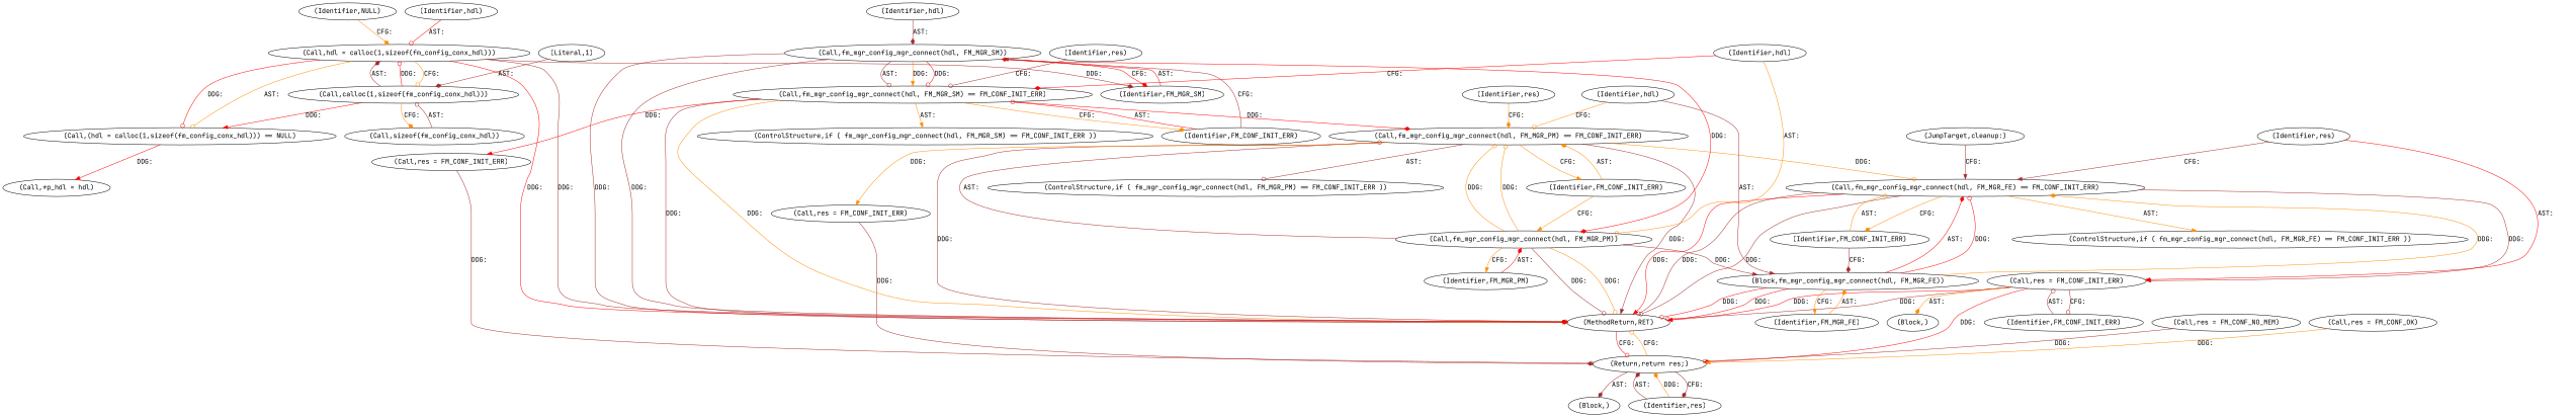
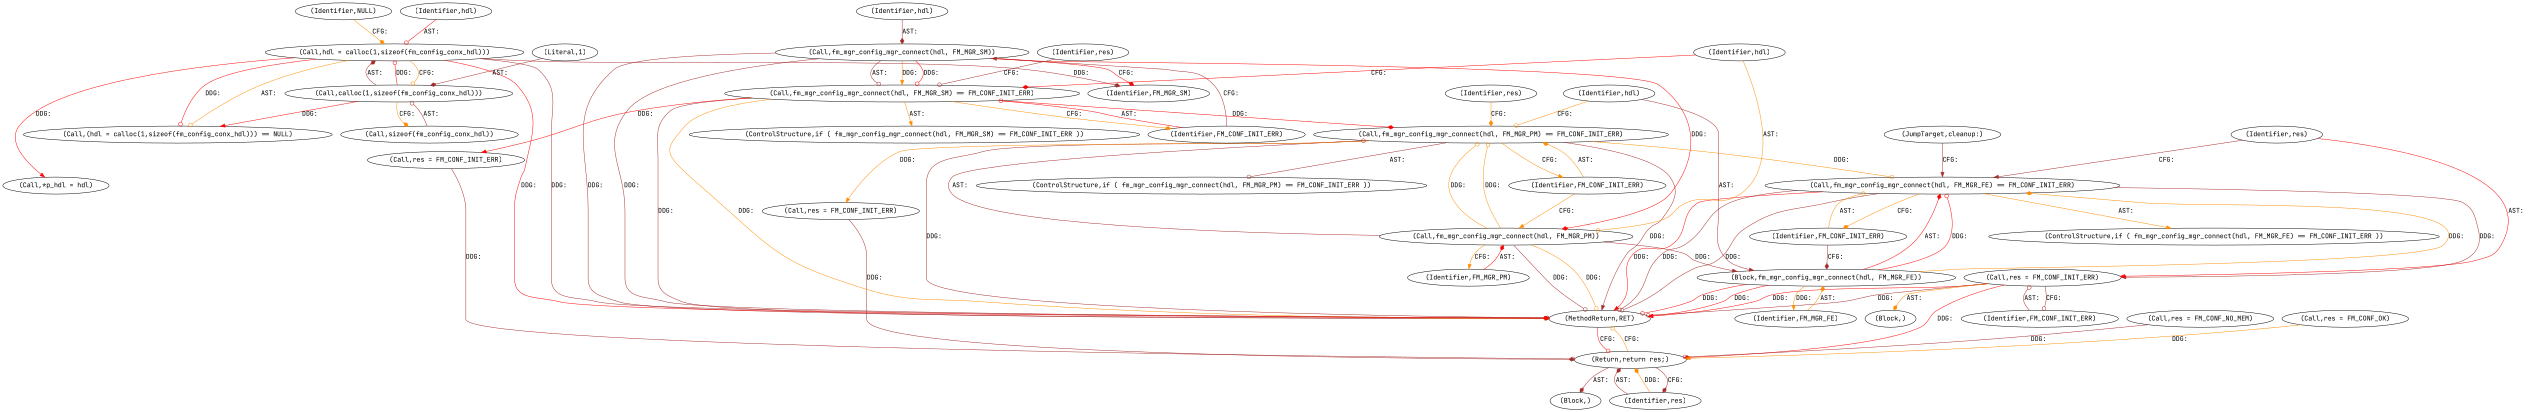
  digraph {
    fontname="JetBrains Mono"
    node [fontname="JetBrains Mono"]
    edge [arrowhead=odot color=brown fontname="JetBrains Mono"]
    n1 [label="(Call,fm_mgr_config_mgr_connect(hdl, FM_MGR_FE) == FM_CONF_INIT_ERR)"]
    n2 [label="(Call,res = FM_CONF_INIT_ERR)"]
    n3 [label="(ControlStructure,if ( fm_mgr_config_mgr_connect(hdl, FM_MGR_FE) == FM_CONF_INIT_ERR ))"]
    n4 [label="(Identifier,FM_CONF_INIT_ERR)"]
    n5 [label="(MethodReturn,RET)"]
    n6 [label="(Return,return res;)"]
    n7 [label="(Identifier,FM_CONF_INIT_ERR)"]
    n8 [label="(Block,)"]
    n9 [label="(Block,fm_mgr_config_mgr_connect(hdl, FM_MGR_FE))"]
    n10 [label="(Identifier,FM_MGR_FE)"]
    n11 [label="(Call,fm_mgr_config_mgr_connect(hdl, FM_MGR_PM))"]
    n12 [label="(Call,fm_mgr_config_mgr_connect(hdl, FM_MGR_PM) == FM_CONF_INIT_ERR)"]
    n13 [label="(Identifier,FM_MGR_PM)"]
    n14 [label="(Call,res = FM_CONF_INIT_ERR)"]
    n15 [label="(ControlStructure,if ( fm_mgr_config_mgr_connect(hdl, FM_MGR_PM) == FM_CONF_INIT_ERR ))"]
    n16 [label="(Identifier,FM_CONF_INIT_ERR)"]
    n17 [label="(Call,fm_mgr_config_mgr_connect(hdl, FM_MGR_SM))"]
    n18 [label="(Call,fm_mgr_config_mgr_connect(hdl, FM_MGR_SM) == FM_CONF_INIT_ERR)"]
    n19 [label="(Identifier,FM_MGR_SM)"]
    n20 [label="(Identifier,FM_CONF_INIT_ERR)"]
    n21 [label="(ControlStructure,if ( fm_mgr_config_mgr_connect(hdl, FM_MGR_SM) == FM_CONF_INIT_ERR ))"]
    n22 [label="(Call,res = FM_CONF_INIT_ERR)"]
    n23 [label="(Call,hdl = calloc(1,sizeof(fm_config_conx_hdl)))"]
    n24 [label="(Call,calloc(1,sizeof(fm_config_conx_hdl)))"]
    n25 [label="(Call,*p_hdl = hdl)"]
    n26 [label="(Call,(hdl = calloc(1,sizeof(fm_config_conx_hdl))) == NULL)"]
    n27 [label="(Call,sizeof(fm_config_conx_hdl))"]
    n28 [label="(Block,)"]
    n29 [label="(Identifier,res)"]
    n30 [label="(JumpTarget,cleanup:)"]
    n31 [label="(Call,res = FM_CONF_NO_MEM)"]
    n32 [label="(Identifier,res)"]
    n33 [label="(Call,res = FM_CONF_OK)"]
    n34 [label="(Identifier,hdl)"]
    n35 [label="(Identifier,hdl)"]
    n36 [label="(Identifier,hdl)"]
    n37 [label="(Identifier,NULL)"]
    n38 [label="(Identifier,res)"]
    n39 [label="(Literal,1)"]
    n40 [label="(Identifier,res)"]
    n41 [label="(Identifier,hdl)"]
    n1 -> n2 [arrowhead=normal label="DDG: "]
    n1 -> n3 [arrowhead=normal color=darkorange label="AST: "]
    n1 -> n4 [arrowhead=diamond color=darkorange label="CFG: "]
    n1 -> n5 [arrowhead=normal color=red label="DDG: "]
    n1 -> n5 [label="DDG: "]
    n1 -> n5 [label="DDG: "]
    n2 -> n5 [arrowhead=normal color=red label="DDG: "]
    n2 -> n5 [label="DDG: "]
    n2 -> n6 [arrowhead=diamond color=red label="DDG: "]
    n2 -> n7 [label="CFG: "]
    n2 -> n8 [arrowhead=diamond color=darkorange label="AST: "]
    n4 -> n1 [color=darkorange label="AST: "]
    n4 -> n9 [arrowhead=diamond label="CFG: "]
    n5 -> n6 [color=red label="CFG: "]
    n6 -> n5 [color=darkorange label="CFG: "]
    n6 -> n28 [arrowhead=diamond label="AST: "]
    n6 -> n29 [arrowhead=diamond label="CFG: "]
    n7 -> n2 [label="AST: "]
    n9 -> n1 [arrowhead=diamond color=red label="AST: "]
    n9 -> n1 [color=red label="DDG: "]
    n9 -> n1 [arrowhead=diamond color=darkorange label="DDG: "]
    n9 -> n5 [color=red label="DDG: "]
    n9 -> n5 [arrowhead=normal color=red label="DDG: "]
-   n9 -> n10 [arrowhead=normal color=darkorange label="CFG: "]
+   n9 -> n10 [arrowhead=normal color=darkorange label="DDG: "]
    n10 -> n9 [arrowhead=diamond color=darkorange label="AST: "]
    n11 -> n5 [label="DDG: "]
    n11 -> n5 [color=darkorange label="DDG: "]
    n11 -> n9 [arrowhead=normal label="DDG: "]
    n11 -> n12 [label="AST: "]
    n11 -> n12 [color=darkorange label="DDG: "]
    n11 -> n12 [color=darkorange label="DDG: "]
    n11 -> n13 [arrowhead=normal color=darkorange label="CFG: "]
    n12 -> n1 [color=darkorange label="DDG: "]
    n12 -> n5 [arrowhead=normal label="DDG: "]
    n12 -> n5 [label="DDG: "]
    n12 -> n14 [arrowhead=normal color=darkorange label="DDG: "]
    n12 -> n15 [label="AST: "]
    n12 -> n16 [arrowhead=normal color=darkorange label="CFG: "]
    n13 -> n11 [arrowhead=diamond color=red label="AST: "]
    n14 -> n6 [arrowhead=diamond label="DDG: "]
    n16 -> n11 [arrowhead=normal color=darkorange label="CFG: "]
    n16 -> n12 [arrowhead=diamond color=darkorange label="AST: "]
    n17 -> n5 [arrowhead=normal label="DDG: "]
    n17 -> n5 [arrowhead=normal label="DDG: "]
    n17 -> n11 [arrowhead=diamond color=red label="DDG: "]
    n17 -> n18 [label="AST: "]
    n17 -> n18 [arrowhead=normal color=darkorange label="DDG: "]
    n17 -> n18 [color=red label="DDG: "]
    n17 -> n19 [arrowhead=diamond color=red label="CFG: "]
    n18 -> n5 [arrowhead=diamond label="DDG: "]
    n18 -> n5 [arrowhead=normal color=darkorange label="DDG: "]
    n18 -> n12 [arrowhead=diamond color=red label="DDG: "]
    n18 -> n20 [arrowhead=diamond color=darkorange label="CFG: "]
    n18 -> n21 [arrowhead=normal color=darkorange label="AST: "]
    n18 -> n22 [arrowhead=normal color=red label="DDG: "]
-   n19 -> n17 [arrowhead=diamond color=red label="AST: "]
    n20 -> n17 [arrowhead=normal label="CFG: "]
    n20 -> n18 [color=red label="AST: "]
    n22 -> n6 [label="DDG: "]
    n23 -> n5 [arrowhead=diamond label="DDG: "]
    n23 -> n5 [arrowhead=diamond color=red label="DDG: "]
    n23 -> n19 [arrowhead=diamond label="DDG: "]
    n23 -> n24 [color=darkorange label="CFG: "]
-   n26 -> n25 [arrowhead=normal color=red label="DDG: "]
+   n23 -> n25 [arrowhead=normal color=red label="DDG: "]
    n23 -> n26 [color=darkorange label="AST: "]
    n23 -> n26 [color=red label="DDG: "]
    n24 -> n23 [arrowhead=diamond label="AST: "]
    n24 -> n23 [color=red label="DDG: "]
    n24 -> n26 [arrowhead=normal color=red label="DDG: "]
    n24 -> n27 [arrowhead=diamond color=darkorange label="CFG: "]
    n27 -> n24 [label="AST: "]
    n29 -> n6 [arrowhead=diamond label="AST: "]
    n29 -> n6 [arrowhead=diamond color=darkorange label="DDG: "]
    n30 -> n1 [arrowhead=normal label="CFG: "]
    n31 -> n6 [label="DDG: "]
    n32 -> n12 [arrowhead=diamond color=darkorange label="CFG: "]
    n33 -> n6 [arrowhead=normal color=darkorange label="DDG: "]
    n34 -> n11 [color=darkorange label="AST: "]
    n34 -> n18 [arrowhead=diamond color=red label="CFG: "]
    n35 -> n9 [arrowhead=normal label="AST: "]
    n35 -> n12 [color=darkorange label="CFG: "]
    n36 -> n23 [color=red label="AST: "]
    n37 -> n23 [arrowhead=diamond color=darkorange label="CFG: "]
    n38 -> n1 [arrowhead=normal label="CFG: "]
    n38 -> n2 [arrowhead=normal color=red label="AST: "]
    n39 -> n24 [arrowhead=diamond label="AST: "]
    n40 -> n18 [label="CFG: "]
    n41 -> n17 [arrowhead=diamond label="AST: "]
  }
